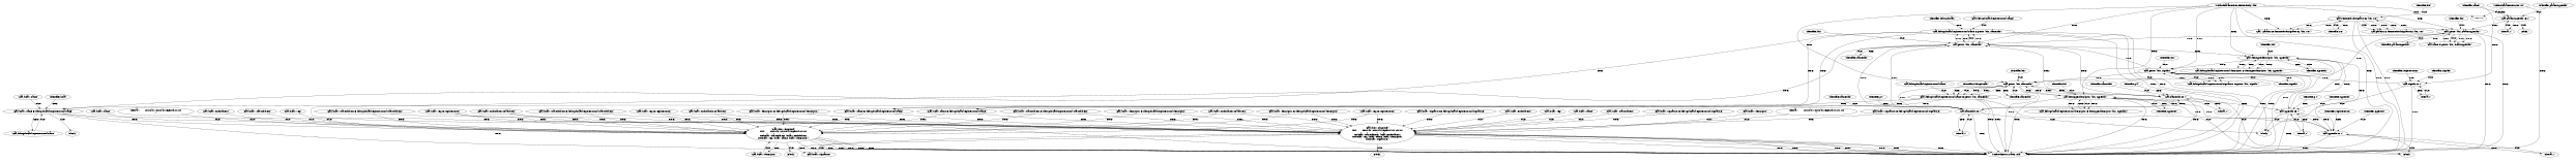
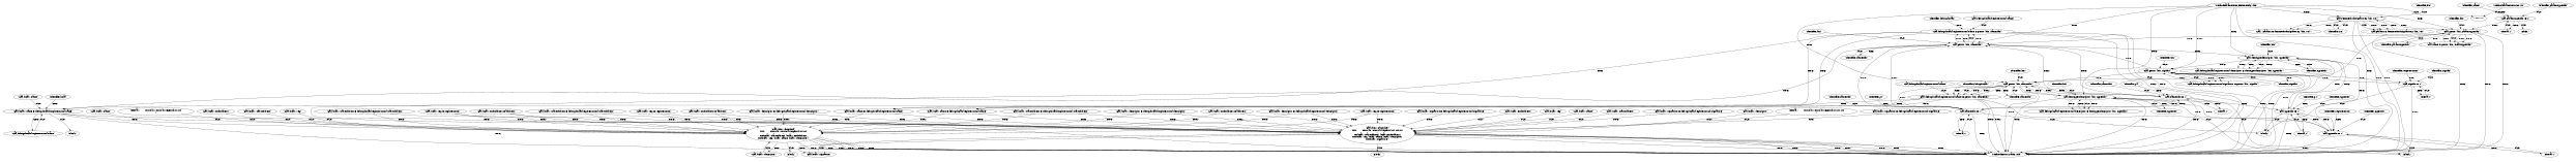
  digraph {
    n1 [label="(Call,local->name = debug_locals[register_num].name)"]
    n2 [label="(Call,rbin->cb_printf (\n\t\t\t\t\"        0x%04x - 0x%04x reg=%d %s %s %s\n\",\n\t\t\t\tlocal->startAddress, local->endAddress,\n\t\t\t\tlocal->reg, local->name, local->descriptor,\n\t\t\t\tlocal->signature))"]
    n3 [label="(Call,rbin->cb_printf (\n\t\t\t\t\"        0x%04x - 0x%04x reg=%d %s %s\n\",\n\t\t\t\tlocal->startAddress, local->endAddress,\n\t\t\t\tlocal->reg, local->name, local->descriptor))"]
    n4 [label="(Call,debug_locals[register_num].name)"]
    n5 [label="(MethodReturn,static void)"]
    n6 [label="(Block,)"]
    n7 [label="(Block,)"]
    n8 [label="(Call,local->signature)"]
    n9 [label="(Call,local->descriptor)"]
    n10 [label="(Block,)"]
    n11 [label="(Call,debug_locals[register_num].name = getstr (bin, name_idx))"]
    n12 [label="(Call,getstr (bin, name_idx))"]
    n13 [label="(Call,local->name = debug_locals[register_num].name)"]
    n14 [label="(Block,)"]
    n15 [label="(Call,local->name = debug_locals[register_num].name)"]
    n16 [label="(Call,dex_type_descriptor (bin, type_idx))"]
    n17 [label="(Call,name_idx -= 1)"]
    n18 [label="(Call,name_idx -= 1)"]
    n19 [label="(Identifier,name_idx)"]
    n20 [label="(Call,getstr (bin, sig_idx))"]
    n21 [label="(Call,type_idx -= 1)"]
    n22 [label="(Call,type_idx -= 1)"]
    n23 [label="(Call,debug_locals[register_num].descriptor = dex_type_descriptor (bin, type_idx))"]
    n24 [label="(Identifier,type_idx)"]
    n25 [label="(Call,getstr (bin, name_idx))"]
    n26 [label="(Block,)"]
    n27 [label="(Literal,1)"]
    n28 [label="(Literal,1)"]
    n29 [label="(Call,sig_idx -= 1)"]
    n30 [label="(Call,debug_locals[register_num].signature = getstr (bin, sig_idx))"]
    n31 [label="(Identifier,sig_idx)"]
    n32 [label="(Call,dex_type_descriptor (bin, type_idx))"]
    n33 [label="(Call,debug_locals[register_num].name = getstr (bin, name_idx))"]
    n34 [label="(Identifier,name_idx)"]
    n35 [label="(Literal,1)"]
    n36 [label="(Literal,1)"]
    n37 [label="(Literal,1)"]
    n38 [label="(MethodParameterIn,RBinDexObj *bin)"]
    n39 [label="(Call,getstr (bin, param_type_idx))"]
    n40 [label="(Call,dex_method_signature2 (bin, MI))"]
    1000110
    n42 [label="(Identifier,type_idx)"]
    n43 [label="(Call,debug_locals[register_num].descriptor = dex_type_descriptor (bin, type_idx))"]
    n44 [label="(Call,name = getstr (bin, locals_type_idx))"]
    n45 [label="(Identifier,param_type_idx)"]
    n46 [label="(Call,params = dex_method_signature2 (bin, MI))"]
    n47 [label="(Call,!(params = dex_method_signature2 (bin, MI)))"]
    n48 [label="(Identifier,MI)"]
    n49 [label="(MethodParameterIn,int MI)"]
    n50 [label="(Call,param_type_idx -= 1)"]
    n51 [label="(Block,)"]
    n52 [label="(Literal,1)"]
    n53 [label="(Identifier,bin)"]
    n54 [label="(Call,local->reg)"]
    n55 [label="(Identifier,debug_locals)"]
    n56 [label="(Identifier,name)"]
    n57 [label="(Call,local->reg)"]
    n58 [label="(Call,local->name)"]
    n59 [label="(Identifier,param_type_idx)"]
    n60 [label="(Identifier,p4)"]
    n61 [label="(Call,local->name)"]
    n62 [label="(Call,local->startAddress)"]
    n63 [label="(Identifier,name_idx)"]
    n64 [label="(Identifier,register_num)"]
    n65 [label="(Identifier,register_num)"]
    n66 [label="(Call,local->descriptor = debug_locals[register_num].descriptor)"]
    n67 [label="(Call,debug_locals[register_num].name)"]
    n68 [label="(Identifier,bin)"]
    n69 [label="(Identifier,local)"]
    n70 [label="(Call,local->reg = register_num)"]
    n71 [label="(Literal,\"        0x%04x - 0x%04x reg=%d %s %s\n\")"]
    n72 [label="(Identifier,p4)"]
    n73 [label="(Call,local->descriptor = debug_locals[register_num].descriptor)"]
    n74 [label="(Call,local->signature = debug_locals[register_num].signature)"]
    n75 [label="(Identifier,bin)"]
    n76 [label="(Call,local->descriptor = debug_locals[register_num].descriptor)"]
    n77 [label="(Call,local->endAddress)"]
    n78 [label="(Call,local->descriptor)"]
    n79 [label="(Call,local->endAddress = address)"]
    n80 [label="(Literal,\"        0x%04x - 0x%04x reg=%d %s %s %s\n\")"]
    n81 [label="(Call,local->endAddress = address)"]
    n82 [label="(Call,local->signature = debug_locals[register_num].signature)"]
    n83 [label="(Identifier,name_idx)"]
    n84 [label="(Call,local->endAddress = address)"]
    n85 [label="(Identifier,bin)"]
    n86 [label="(Call,local->signature = debug_locals[register_num].signature)"]
    n87 [label="(Call,local->startAddress = debug_locals[register_num].startAddress)"]
    n88 [label="(Identifier,bin)"]
    n89 [label="(Identifier,bin)"]
    n90 [label="(Identifier,bin)"]
    n91 [label="(Call,debug_locals[register_num].name)"]
    n92 [label="(Identifier,sig_idx)"]
    n93 [label="(Call,local->name)"]
    n94 [label="(Identifier,type_idx)"]
    n95 [label="(Identifier,debug_locals)"]
    n96 [label="(Call,local->reg = register_num)"]
    n97 [label="(Call,local->startAddress)"]
    n98 [label="(Identifier,type_idx)"]
    n99 [label="(Call,local->endAddress)"]
    n100 [label="(Call,local->reg = register_num)"]
    n101 [label="(Call,local->startAddress = debug_locals[register_num].startAddress)"]
    n102 [label="(Identifier,p4)"]
    n103 [label="(Call,local->startAddress = debug_locals[register_num].startAddress)"]
    n1 -> n2 [label="DDG: "]
    n1 -> n3 [label="DDG: "]
    n1 -> n4 [label="CFG: "]
    n1 -> n5 [label="DDG: "]
    n1 -> n6 [label="AST: "]
    n2 -> n5 [label="DDG: "]
    n2 -> n5 [label="DDG: "]
    n2 -> n5 [label="DDG: "]
    n2 -> n5 [label="DDG: "]
    n2 -> n5 [label="DDG: "]
    n2 -> n5 [label="DDG: "]
    n2 -> n5 [label="DDG: "]
    n2 -> n7 [label="AST: "]
    n2 -> n8 [label="CFG: "]
    n3 -> n5 [label="DDG: "]
    n3 -> n5 [label="DDG: "]
    n3 -> n5 [label="DDG: "]
    n3 -> n5 [label="DDG: "]
    n3 -> n5 [label="DDG: "]
    n3 -> n5 [label="DDG: "]
    n3 -> n9 [label="CFG: "]
    n3 -> n10 [label="AST: "]
    n4 -> n1 [label="AST: "]
    n8 -> n2 [label="AST: "]
    n9 -> n3 [label="AST: "]
    n11 -> n1 [label="DDG: "]
    n11 -> n5 [label="DDG: "]
    n11 -> n5 [label="DDG: "]
    n11 -> n12 [label="CFG: "]
    n11 -> n13 [label="DDG: "]
    n11 -> n14 [label="AST: "]
    n11 -> n15 [label="DDG: "]
    n12 -> n5 [label="DDG: "]
    n12 -> n11 [label="AST: "]
    n12 -> n11 [label="DDG: "]
    n12 -> n11 [label="DDG: "]
    n12 -> n16 [label="DDG: "]
    n12 -> n17 [label="DDG: "]
    n12 -> n18 [label="DDG: "]
    n12 -> n19 [label="CFG: "]
    n13 -> n2 [label="DDG: "]
    n13 -> n3 [label="DDG: "]
    n15 -> n2 [label="DDG: "]
    n15 -> n3 [label="DDG: "]
    n16 -> n5 [label="DDG: "]
    n16 -> n20 [label="DDG: "]
    n16 -> n21 [label="DDG: "]
    n16 -> n22 [label="DDG: "]
    n16 -> n23 [label="AST: "]
    n16 -> n23 [label="DDG: "]
    n16 -> n23 [label="DDG: "]
    n16 -> n24 [label="CFG: "]
    n17 -> n5 [label="DDG: "]
    n17 -> n18 [label="DDG: "]
    n17 -> n25 [label="DDG: "]
    n17 -> n26 [label="AST: "]
    n17 -> n27 [label="CFG: "]
    n18 -> n5 [label="DDG: "]
    n18 -> n12 [label="DDG: "]
    n18 -> n14 [label="AST: "]
    n18 -> n17 [label="DDG: "]
    n18 -> n28 [label="CFG: "]
    n19 -> n12 [label="AST: "]
    n20 -> n5 [label="DDG: "]
    n20 -> n5 [label="DDG: "]
    n20 -> n12 [label="DDG: "]
    n20 -> n25 [label="DDG: "]
-   n56 -> n29 [label="DDG: "]
+   n20 -> n29 [label="DDG: "]
    n20 -> n30 [label="AST: "]
    n20 -> n30 [label="DDG: "]
    n20 -> n30 [label="DDG: "]
    n20 -> n31 [label="CFG: "]
    n21 -> n5 [label="DDG: "]
    n21 -> n14 [label="AST: "]
    n21 -> n16 [label="DDG: "]
    n21 -> n22 [label="DDG: "]
    n21 -> n36 [label="CFG: "]
    n22 -> n5 [label="DDG: "]
    n22 -> n21 [label="DDG: "]
    n22 -> n26 [label="AST: "]
    n22 -> n32 [label="DDG: "]
    n22 -> n37 [label="CFG: "]
    n23 -> n16 [label="CFG: "]
    n24 -> n16 [label="AST: "]
    n25 -> n5 [label="DDG: "]
    n25 -> n17 [label="DDG: "]
    n25 -> n18 [label="DDG: "]
    n25 -> n32 [label="DDG: "]
    n25 -> n33 [label="AST: "]
    n25 -> n33 [label="DDG: "]
    n25 -> n33 [label="DDG: "]
    n25 -> n34 [label="CFG: "]
    n27 -> n17 [label="AST: "]
    n28 -> n18 [label="AST: "]
    n29 -> n5 [label="DDG: "]
    n29 -> n14 [label="AST: "]
    n29 -> n20 [label="DDG: "]
    n29 -> n35 [label="CFG: "]
    n30 -> n20 [label="CFG: "]
    n31 -> n20 [label="AST: "]
    n32 -> n5 [label="DDG: "]
    n32 -> n5 [label="DDG: "]
    n32 -> n12 [label="DDG: "]
    n32 -> n21 [label="DDG: "]
    n32 -> n22 [label="DDG: "]
    n32 -> n25 [label="DDG: "]
    n32 -> n42 [label="CFG: "]
    n32 -> n43 [label="AST: "]
    n32 -> n43 [label="DDG: "]
    n32 -> n43 [label="DDG: "]
    n33 -> n1 [label="DDG: "]
    n33 -> n5 [label="DDG: "]
    n33 -> n5 [label="DDG: "]
    n33 -> n13 [label="DDG: "]
    n33 -> n15 [label="DDG: "]
    n33 -> n25 [label="CFG: "]
    n33 -> n26 [label="AST: "]
    n34 -> n25 [label="AST: "]
    n35 -> n29 [label="AST: "]
    n36 -> n21 [label="AST: "]
    n37 -> n22 [label="AST: "]
    n38 -> n5 [label="DDG: "]
    n38 -> n12 [label="DDG: "]
    n38 -> n16 [label="DDG: "]
    n38 -> n20 [label="DDG: "]
    n38 -> n25 [label="DDG: "]
    n38 -> n32 [label="DDG: "]
    n38 -> n39 [label="DDG: "]
-   n38 -> n47 [label="DDG: "]
+   n38 -> n40 [label="DDG: "]
    n38 -> 1000110 [label="AST: "]
    n39 -> n5 [label="DDG: "]
    n39 -> n5 [label="DDG: "]
    n39 -> n12 [label="DDG: "]
    n39 -> n25 [label="DDG: "]
    n39 -> n44 [label="AST: "]
    n39 -> n44 [label="DDG: "]
    n39 -> n44 [label="DDG: "]
    n39 -> n45 [label="CFG: "]
    n40 -> n5 [label="DDG: "]
    n40 -> n5 [label="DDG: "]
    n40 -> n39 [label="DDG: "]
    n40 -> n46 [label="AST: "]
    n40 -> n46 [label="DDG: "]
    n40 -> n46 [label="DDG: "]
    n40 -> n47 [label="DDG: "]
    n40 -> n47 [label="DDG: "]
-   n40 -> n48 [label="CFG: "]
+   n40 -> n48 [label="AST: "]
    n42 -> n32 [label="AST: "]
    n43 -> n32 [label="CFG: "]
    n44 -> n39 [label="CFG: "]
    n45 -> n39 [label="AST: "]
    n46 -> n40 [label="CFG: "]
    n48 -> n40 [label="AST: "]
-   n49 -> n5 [label="DDG: "]
+   n46 -> n5 [label="DDG: "]
    n49 -> 1000110 [label="AST: "]
    n50 -> n39 [label="DDG: "]
    n50 -> n51 [label="AST: "]
    n50 -> n52 [label="CFG: "]
    n52 -> n50 [label="AST: "]
    n53 -> n25 [label="AST: "]
    n54 -> n3 [label="AST: "]
    n55 -> n11 [label="CFG: "]
    n56 -> n50 [label="CFG: "]
    n57 -> n2 [label="AST: "]
    n58 -> n2 [label="AST: "]
    n59 -> n50 [label="AST: "]
    n60 -> n17 [label="CFG: "]
    n61 -> n3 [label="AST: "]
    n62 -> n2 [label="AST: "]
    n63 -> n17 [label="AST: "]
    n64 -> n22 [label="CFG: "]
    n65 -> n29 [label="CFG: "]
    n66 -> n2 [label="DDG: "]
    n66 -> n3 [label="DDG: "]
    n67 -> n33 [label="AST: "]
    n68 -> n12 [label="AST: "]
    n69 -> n1 [label="CFG: "]
    n70 -> n2 [label="DDG: "]
    n70 -> n3 [label="DDG: "]
    n71 -> n3 [label="AST: "]
    n72 -> n21 [label="CFG: "]
    n73 -> n2 [label="DDG: "]
    n73 -> n3 [label="DDG: "]
    n74 -> n2 [label="DDG: "]
    n75 -> n40 [label="AST: "]
    n76 -> n2 [label="DDG: "]
    n76 -> n3 [label="DDG: "]
    n77 -> n3 [label="AST: "]
    n78 -> n2 [label="AST: "]
    n79 -> n2 [label="DDG: "]
    n79 -> n3 [label="DDG: "]
    n80 -> n2 [label="AST: "]
    n81 -> n2 [label="DDG: "]
    n81 -> n3 [label="DDG: "]
    n82 -> n2 [label="DDG: "]
    n83 -> n18 [label="AST: "]
    n84 -> n2 [label="DDG: "]
    n84 -> n3 [label="DDG: "]
    n85 -> n16 [label="AST: "]
    n86 -> n2 [label="DDG: "]
    n87 -> n2 [label="DDG: "]
    n87 -> n3 [label="DDG: "]
    n88 -> n32 [label="AST: "]
    n89 -> n20 [label="AST: "]
    n90 -> n39 [label="AST: "]
    n91 -> n11 [label="AST: "]
    n92 -> n29 [label="AST: "]
    n93 -> n1 [label="AST: "]
    n94 -> n21 [label="AST: "]
    n95 -> n33 [label="CFG: "]
    n96 -> n2 [label="DDG: "]
    n96 -> n3 [label="DDG: "]
    n97 -> n3 [label="AST: "]
    n98 -> n22 [label="AST: "]
    n99 -> n2 [label="AST: "]
    n100 -> n2 [label="DDG: "]
    n100 -> n3 [label="DDG: "]
    n101 -> n2 [label="DDG: "]
    n101 -> n3 [label="DDG: "]
    n102 -> n18 [label="CFG: "]
    n103 -> n2 [label="DDG: "]
    n103 -> n3 [label="DDG: "]
  }
